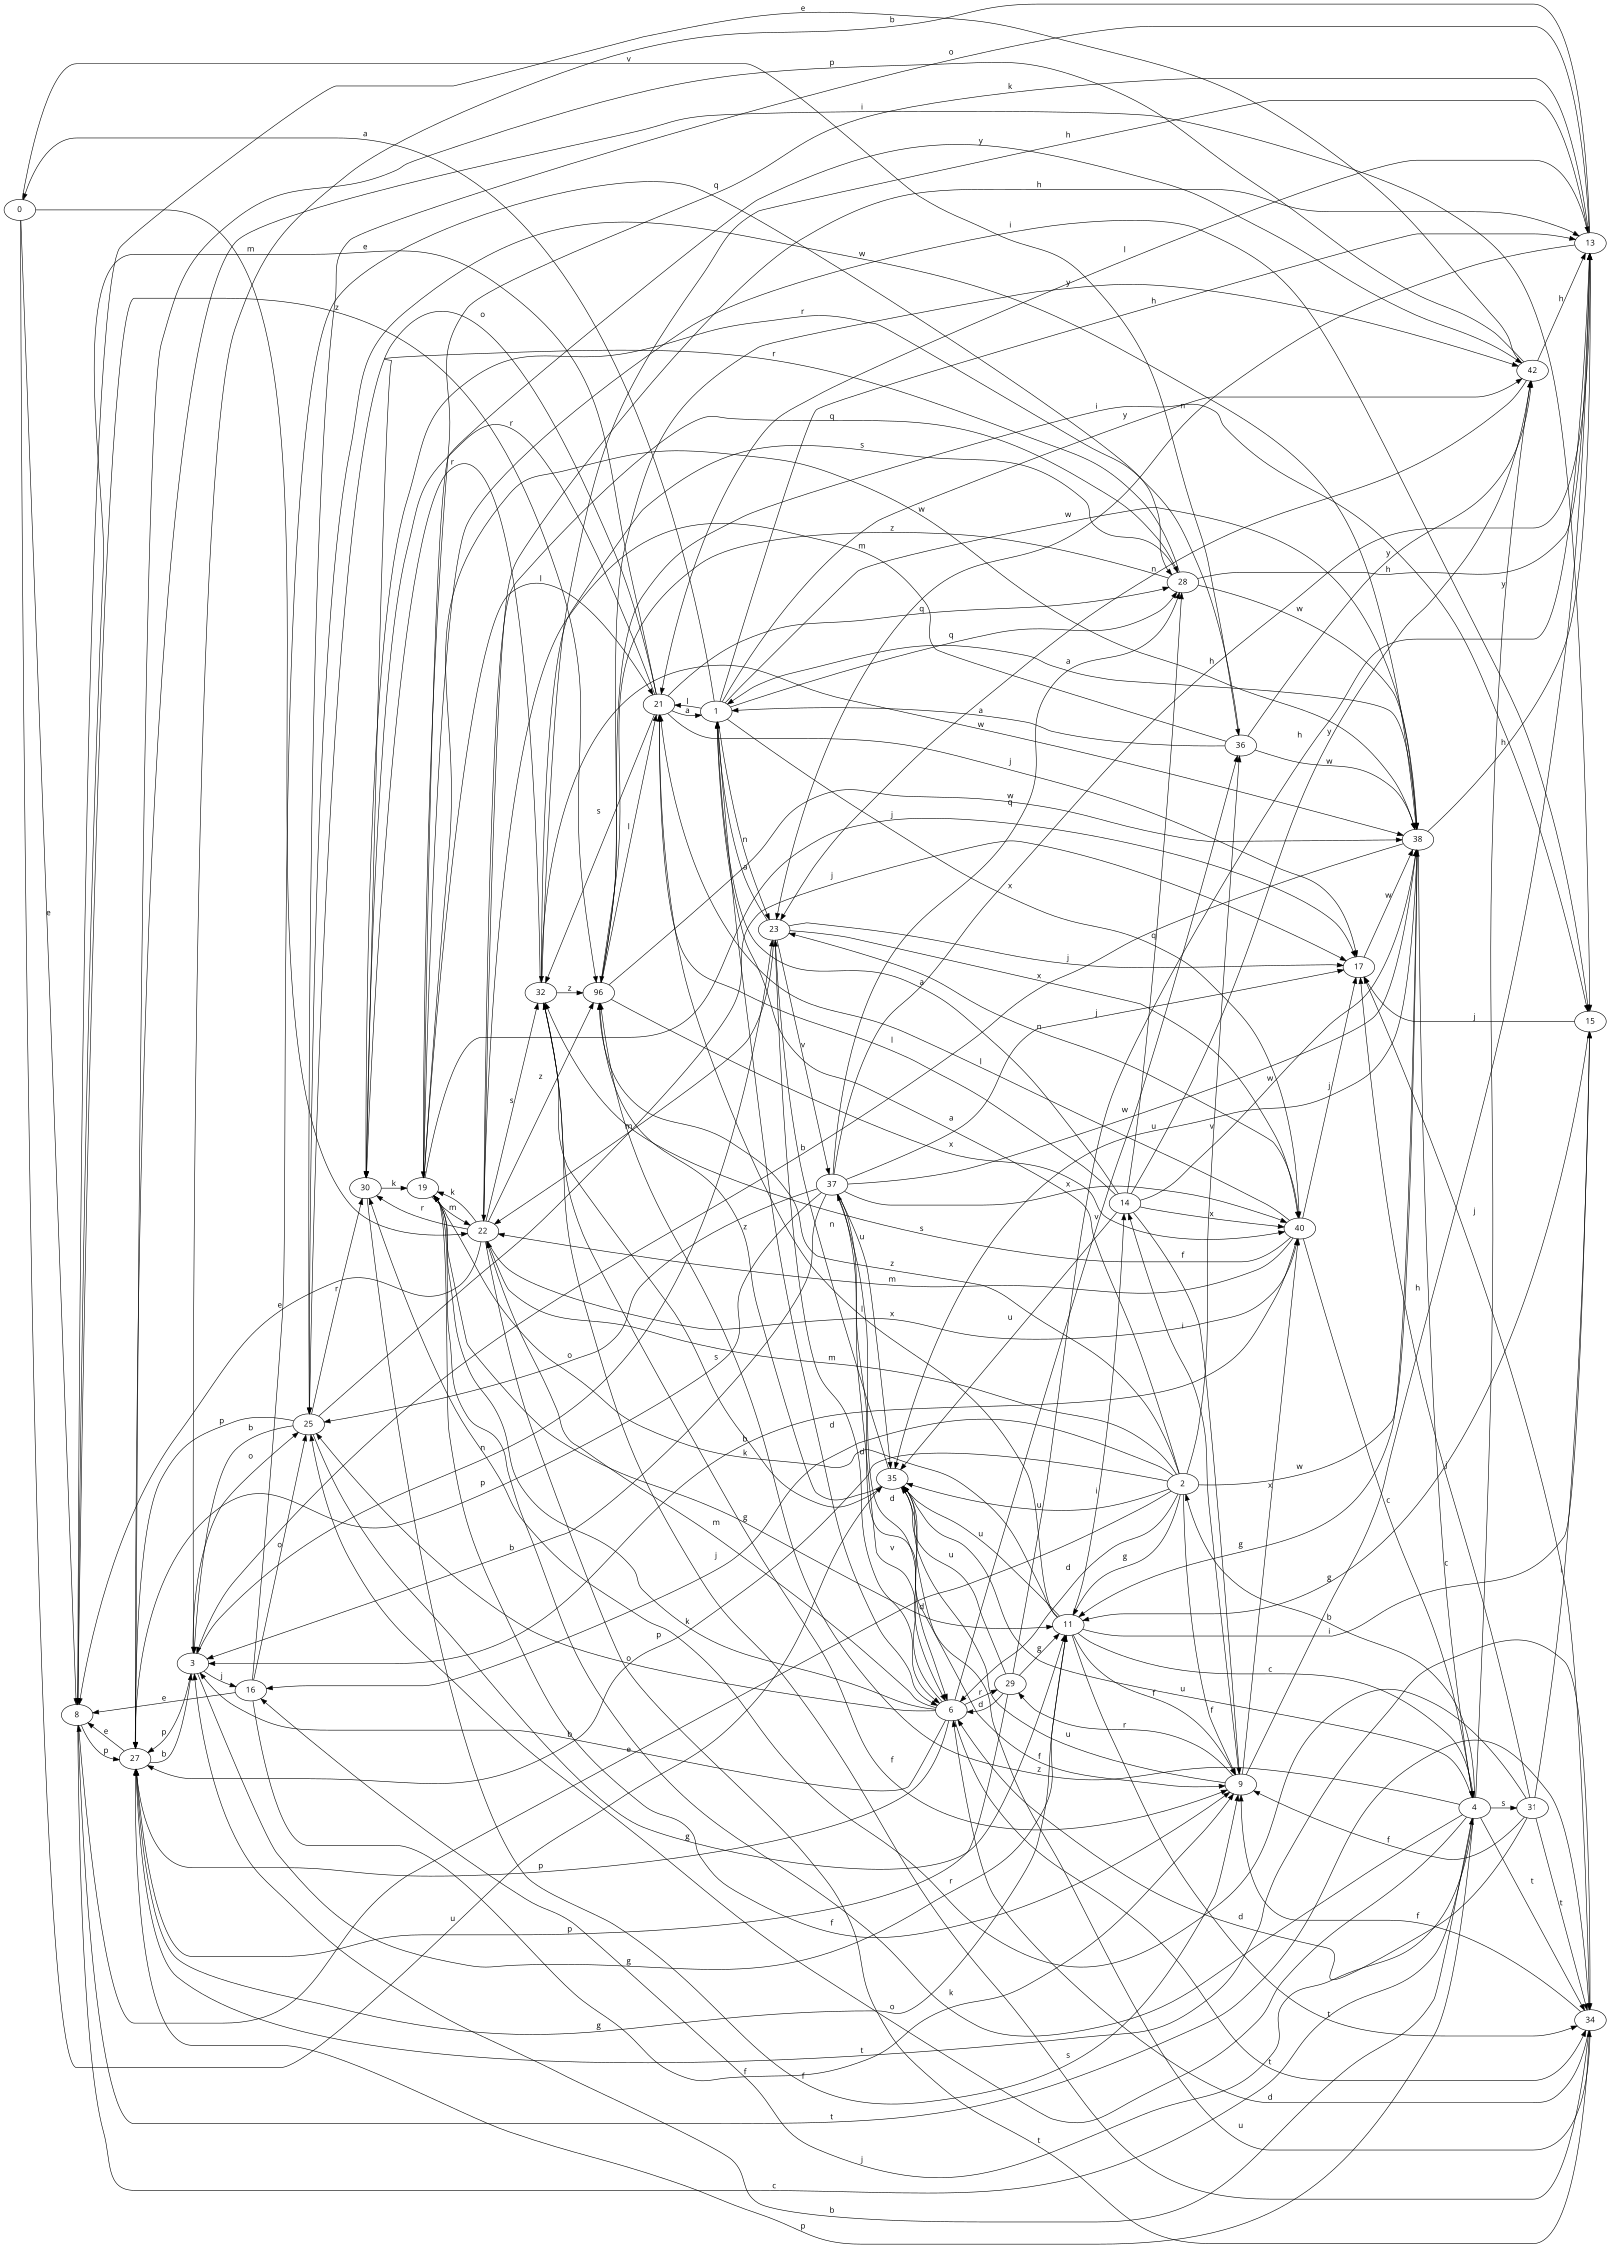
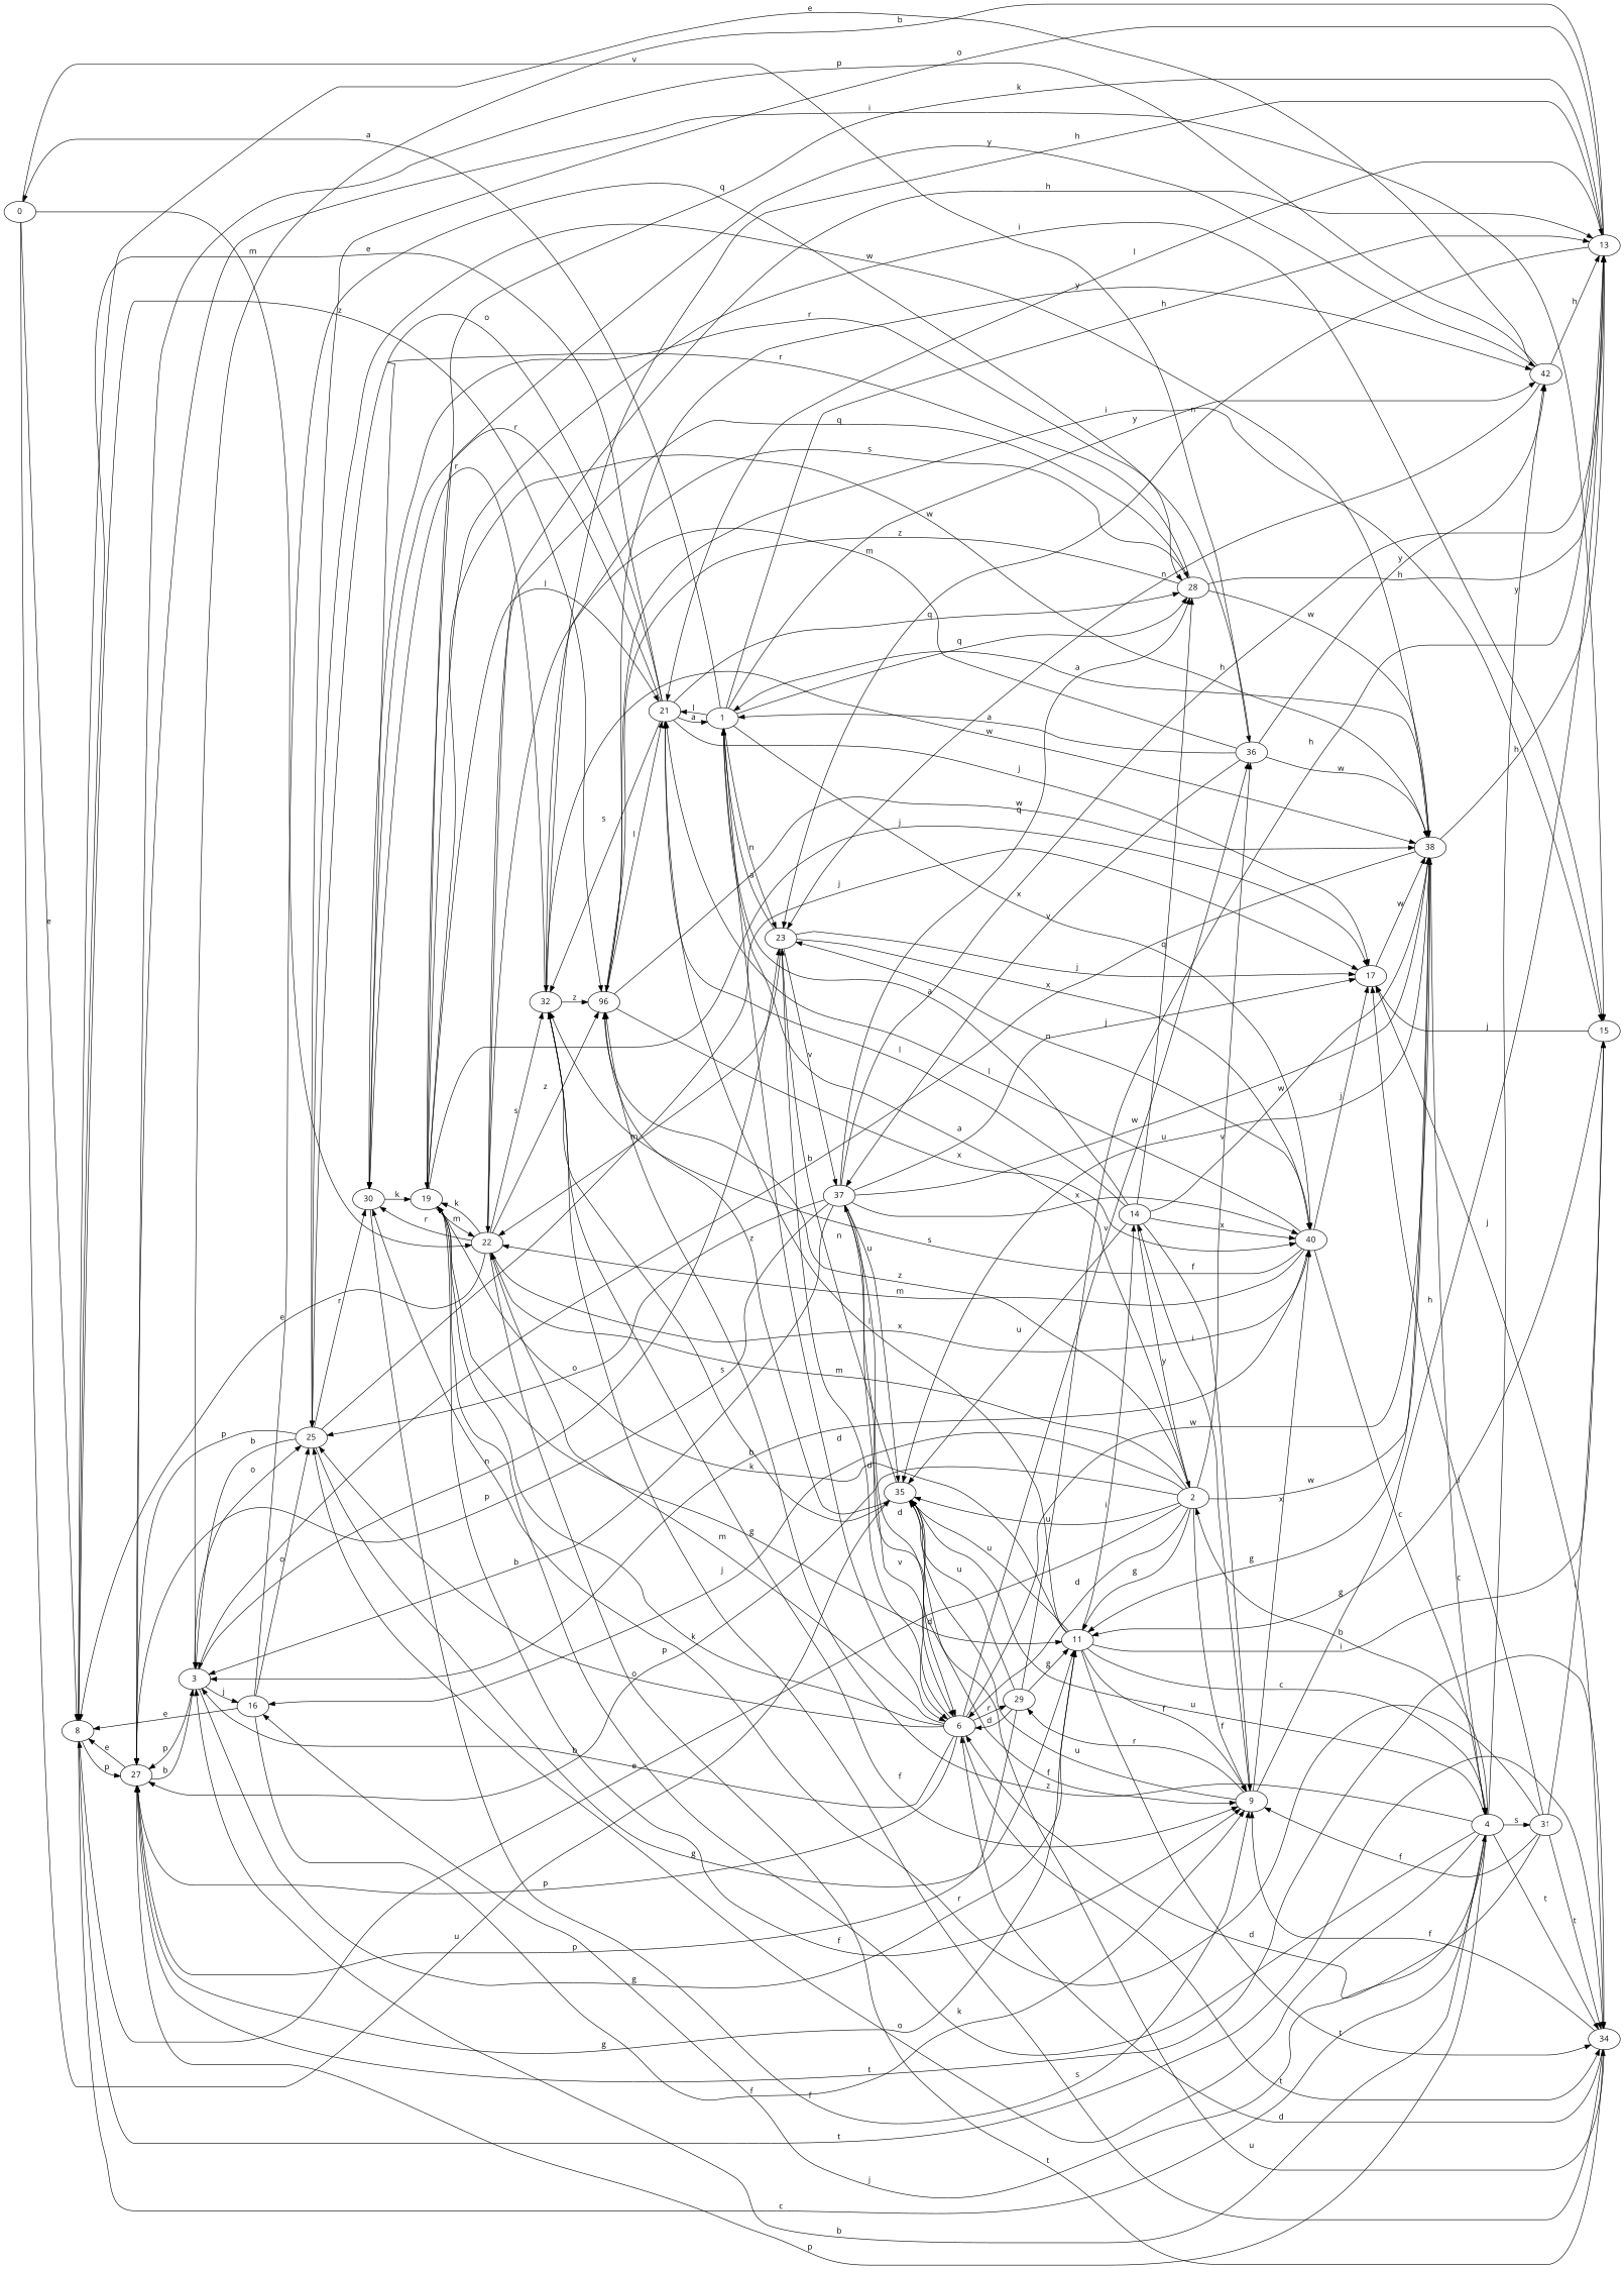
  strict digraph {
    fontname="Open Sans"
    rankdir=LR
    node [fontname="Open Sans"]
    edge [fontname="Open Sans"]
    0
    8
    22
    35
    36
    27
    n7 [label=96]
    4
    34
    19
    21
    38
    42
    9
    11
    15
    17
    13
    28
    40
    30
    32
    6
    23
    1
    37
    3
    25
    29
    2
    16
    14
    31
    0 -> 8 [label=e]
    0 -> 22 [label=m]
    0 -> 35 [label=u]
    0 -> 36 [label=v]
    8 -> 27 [label=p]
    8 -> n7 [label=z]
    8 -> 4 [label=c]
    8 -> 34 [label=t]
    22 -> 8 [label=e]
    22 -> n7 [label=z]
    22 -> 34 [label=t]
    22 -> 19 [label=k]
    22 -> 13 [label=h]
    22 -> 28 [label=q]
    22 -> 40 [label=x]
    22 -> 30 [label=r]
    22 -> 32 [label=s]
    35 -> n7 [label=z]
    35 -> 32 [label=s]
    35 -> 6 [label=d]
    35 -> 23 [label=n]
    36 -> 22 [label=m]
    36 -> 38 [label=w]
    36 -> 42 [label=y]
    36 -> 30 [label=r]
    36 -> 1 [label=a]
+   36 -> 37 [label=v]
    27 -> 8 [label=e]
    27 -> 34 [label=t]
    27 -> 11 [label=g]
    27 -> 15 [label=i]
    27 -> 3 [label=b]
    n7 -> 21 [label=l]
    n7 -> 38 [label=w]
    n7 -> 42 [label=y]
    n7 -> 15 [label=i]
    n7 -> 40 [label=x]
    4 -> 35 [label=u]
    4 -> 27 [label=p]
    4 -> n7 [label=z]
    4 -> 34 [label=t]
    4 -> 19 [label=k]
    4 -> 42 [label=y]
    4 -> 3 [label=b]
    4 -> 25 [label=o]
    4 -> 2 [label=b]
    4 -> 16 [label=j]
    4 -> 31 [label=s]
    34 -> 35 [label=u]
    34 -> 9 [label=f]
    34 -> 17 [label=j]
    34 -> 32 [label=s]
    34 -> 6 [label=d]
    19 -> 22 [label=m]
    19 -> 21 [label=l]
    19 -> 38 [label=w]
    19 -> 42 [label=y]
    19 -> 9 [label=f]
    19 -> 11 [label=g]
    19 -> 15 [label=i]
    19 -> 17 [label=j]
    21 -> 8 [label=e]
    21 -> 17 [label=j]
    21 -> 28 [label=q]
    21 -> 30 [label=r]
    21 -> 32 [label=s]
    21 -> 1 [label=a]
    21 -> 25 [label=o]
    38 -> 35 [label=u]
    38 -> 4 [label=c]
    38 -> 11 [label=g]
    38 -> 13 [label=h]
    38 -> 1 [label=a]
    38 -> 3 [label=b]
    42 -> 8 [label=e]
    42 -> 27 [label=p]
    42 -> 13 [label=h]
    42 -> 23 [label=n]
    9 -> 35 [label=u]
    9 -> 13 [label=h]
    9 -> 40 [label=x]
    9 -> 29 [label=r]
    9 -> 14 [label=i]
    11 -> 35 [label=u]
    11 -> 4 [label=c]
    11 -> 34 [label=t]
    11 -> 19 [label=k]
    11 -> 21 [label=l]
    11 -> 9 [label=f]
    11 -> 15 [label=i]
    11 -> 14 [label=i]
    15 -> 11 [label=g]
    15 -> 17 [label=j]
    17 -> 38 [label=w]
    13 -> 19 [label=k]
    13 -> 21 [label=l]
    13 -> 23 [label=n]
    13 -> 3 [label=b]
    13 -> 25 [label=o]
    28 -> n7 [label=z]
    28 -> 38 [label=w]
    28 -> 13 [label=h]
    28 -> 30 [label=r]
    28 -> 32 [label=s]
    40 -> 22 [label=m]
    40 -> 4 [label=c]
    40 -> 21 [label=l]
    40 -> 17 [label=j]
    40 -> 32 [label=s]
    40 -> 23 [label=n]
    40 -> 3 [label=b]
    30 -> 19 [label=k]
    30 -> 9 [label=f]
    32 -> n7 [label=z]
    32 -> 38 [label=w]
    32 -> 9 [label=f]
    32 -> 13 [label=h]
    32 -> 30 [label=r]
    6 -> 22 [label=m]
    6 -> 36 [label=v]
    6 -> 27 [label=p]
    6 -> 34 [label=t]
    6 -> 19 [label=k]
    6 -> 37 [label=v]
    6 -> 3 [label=b]
    6 -> 25 [label=o]
    6 -> 29 [label=r]
    23 -> 22 [label=m]
    23 -> 17 [label=j]
    23 -> 40 [label=x]
    23 -> 6 [label=d]
    23 -> 1 [label=a]
    23 -> 37 [label=v]
    1 -> 0 [label=a]
    1 -> 21 [label=l]
-   1 -> 38 [label=w]
+   6 -> 38 [label=w]
    1 -> 42 [label=y]
    1 -> 13 [label=h]
    1 -> 28 [label=q]
    1 -> 40 [label=x]
    1 -> 6 [label=d]
    1 -> 23 [label=n]
    37 -> 35 [label=u]
    37 -> 27 [label=p]
    37 -> 38 [label=w]
    37 -> 9 [label=f]
    37 -> 17 [label=j]
    37 -> 13 [label=h]
    37 -> 28 [label=q]
    37 -> 40 [label=x]
    37 -> 6 [label=d]
    37 -> 3 [label=b]
    37 -> 25 [label=o]
    3 -> 27 [label=p]
    3 -> 11 [label=g]
    3 -> 23 [label=n]
    3 -> 25 [label=o]
    3 -> 16 [label=j]
    25 -> 27 [label=p]
    25 -> 38 [label=w]
    25 -> 11 [label=g]
    25 -> 17 [label=j]
    25 -> 30 [label=r]
    25 -> 3 [label=b]
    29 -> 35 [label=u]
    29 -> 27 [label=p]
    29 -> 11 [label=g]
    29 -> 13 [label=h]
    29 -> 6 [label=d]
    2 -> 8 [label=e]
    2 -> 22 [label=m]
    2 -> 35 [label=u]
    2 -> 36 [label=v]
    2 -> 27 [label=p]
    2 -> n7 [label=z]
    2 -> 38 [label=w]
    2 -> 9 [label=f]
    2 -> 11 [label=g]
    2 -> 6 [label=d]
    2 -> 1 [label=a]
    2 -> 16 [label=j]
    16 -> 8 [label=e]
    16 -> 9 [label=f]
    16 -> 28 [label=q]
    16 -> 25 [label=o]
    14 -> 35 [label=u]
    14 -> 21 [label=l]
    14 -> 38 [label=w]
-   14 -> 42 [label=y]
+   14 -> 2 [label=y]
    14 -> 9 [label=f]
    14 -> 28 [label=q]
    14 -> 40 [label=x]
    14 -> 1 [label=a]
    31 -> 34 [label=t]
    31 -> 9 [label=f]
    31 -> 15 [label=i]
    31 -> 17 [label=j]
    31 -> 30 [label=r]
    31 -> 6 [label=d]
  }
